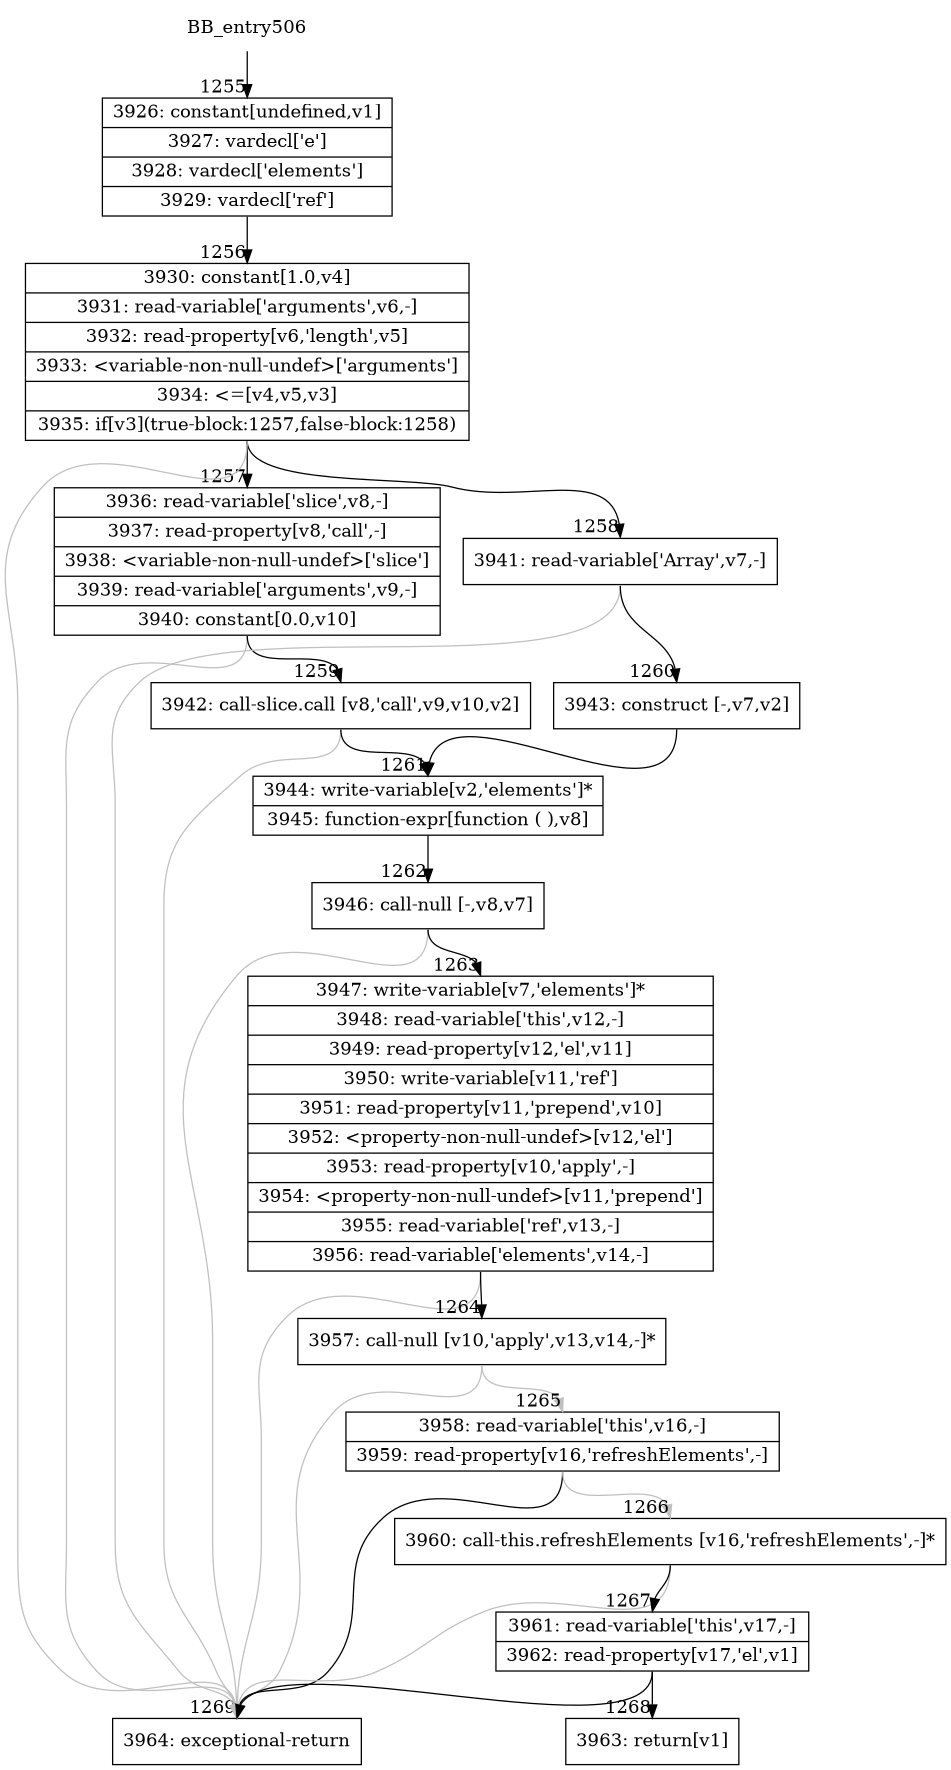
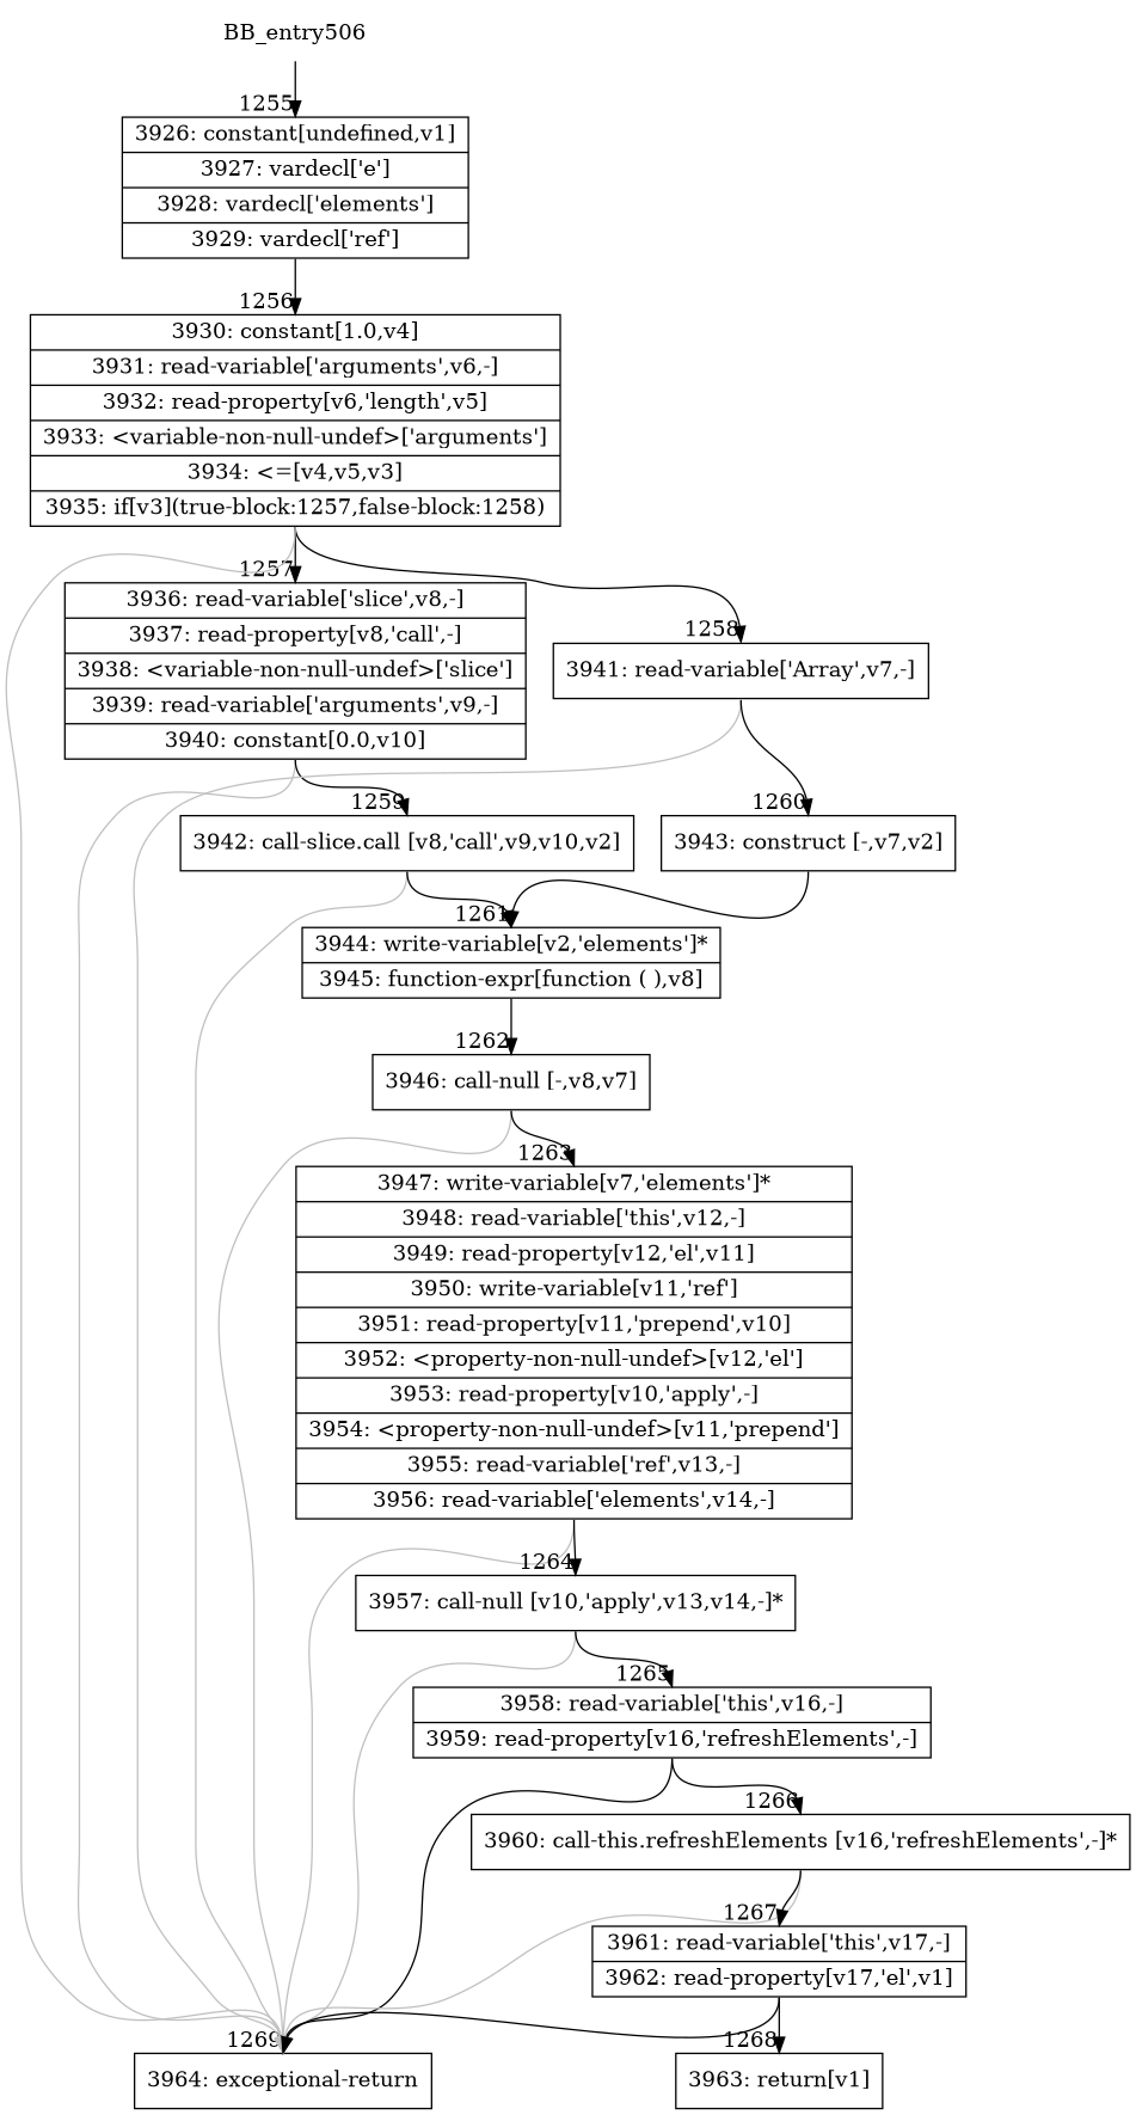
  digraph {
    rankdir=TD
    node [shape=record]
    edge [headport=n tailport=s]
    n1 [label=BB_entry506 shape=none]
    n2 [label="{3926: constant[undefined,v1]|3927: vardecl['e']|3928: vardecl['elements']|3929: vardecl['ref']}"]
    n3 [label="{3930: constant[1.0,v4]|3931: read-variable['arguments',v6,-]|3932: read-property[v6,'length',v5]|3933: \<variable-non-null-undef\>['arguments']|3934: \<=[v4,v5,v3]|3935: if[v3](true-block:1257,false-block:1258)}"]
    n4 [label="{3936: read-variable['slice',v8,-]|3937: read-property[v8,'call',-]|3938: \<variable-non-null-undef\>['slice']|3939: read-variable['arguments',v9,-]|3940: constant[0.0,v10]}"]
    n5 [label="{3941: read-variable['Array',v7,-]}"]
    n6 [label="{3964: exceptional-return}"]
    n7 [label="{3942: call-slice.call [v8,'call',v9,v10,v2]}"]
    n8 [label="{3943: construct [-,v7,v2]}"]
    n9 [label="{3944: write-variable[v2,'elements']*|3945: function-expr[function ( ),v8]}"]
    n10 [label="{3946: call-null [-,v8,v7]}"]
    n11 [label="{3947: write-variable[v7,'elements']*|3948: read-variable['this',v12,-]|3949: read-property[v12,'el',v11]|3950: write-variable[v11,'ref']|3951: read-property[v11,'prepend',v10]|3952: \<property-non-null-undef\>[v12,'el']|3953: read-property[v10,'apply',-]|3954: \<property-non-null-undef\>[v11,'prepend']|3955: read-variable['ref',v13,-]|3956: read-variable['elements',v14,-]}"]
    n12 [label="{3957: call-null [v10,'apply',v13,v14,-]*}"]
    n13 [label="{3958: read-variable['this',v16,-]|3959: read-property[v16,'refreshElements',-]}"]
    n14 [label="{3960: call-this.refreshElements [v16,'refreshElements',-]*}"]
    n15 [label="{3961: read-variable['this',v17,-]|3962: read-property[v17,'el',v1]}"]
    n16 [label="{3963: return[v1]}"]
    n1 -> n2 [headlabel="    1255"]
    n2 -> n3 [headlabel="      1256"]
    n3 -> n4 [headlabel="      1257"]
    n3 -> n5 [headlabel="      1258"]
    n3 -> n6 [color=gray headlabel="      1269"]
    n4 -> n6 [color=gray]
    n4 -> n7 [headlabel="      1259"]
    n5 -> n6 [color=gray]
    n5 -> n8 [headlabel="      1260"]
    n7 -> n6 [color=gray]
    n7 -> n9 [headlabel="      1261"]
    n8 -> n9
    n9 -> n10 [headlabel="      1262"]
    n10 -> n6 [color=gray]
    n10 -> n11 [headlabel="      1263"]
    n11 -> n6 [color=gray]
    n11 -> n12 [headlabel="      1264"]
    n12 -> n6 [color=gray]
-   n12 -> n13 [headlabel="      1265" color=gray]
+   n12 -> n13 [headlabel="      1265"]
    n13 -> n6 [color=black]
-   n13 -> n14 [headlabel="      1266" color=gray]
+   n13 -> n14 [headlabel="      1266"]
    n14 -> n6 [color=gray]
    n14 -> n15 [headlabel="      1267"]
    n15 -> n6 [color=black]
    n15 -> n16 [headlabel="      1268"]
  }
